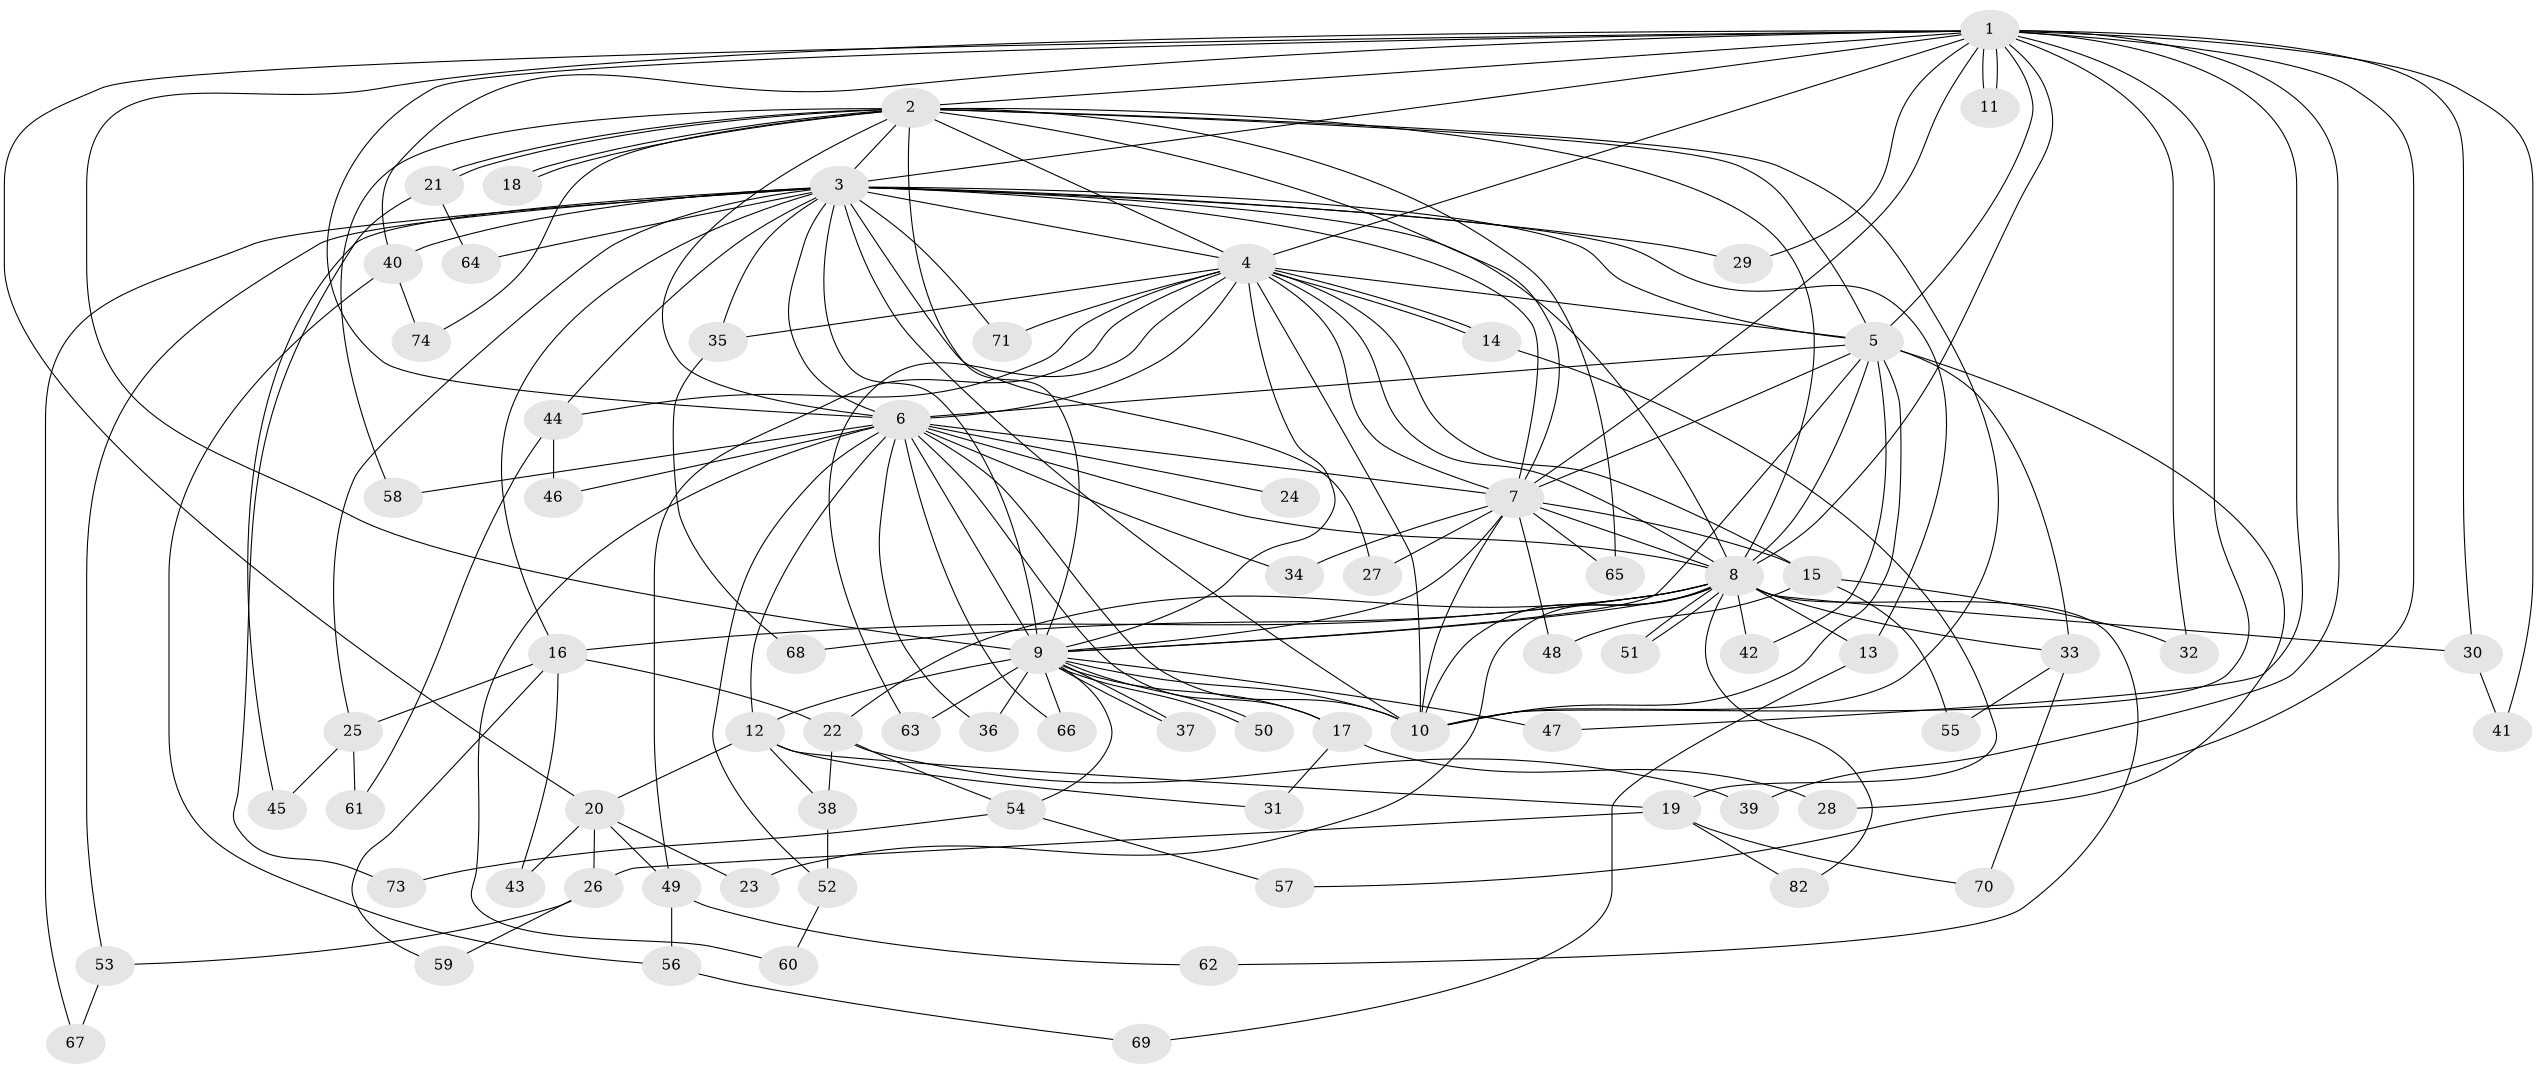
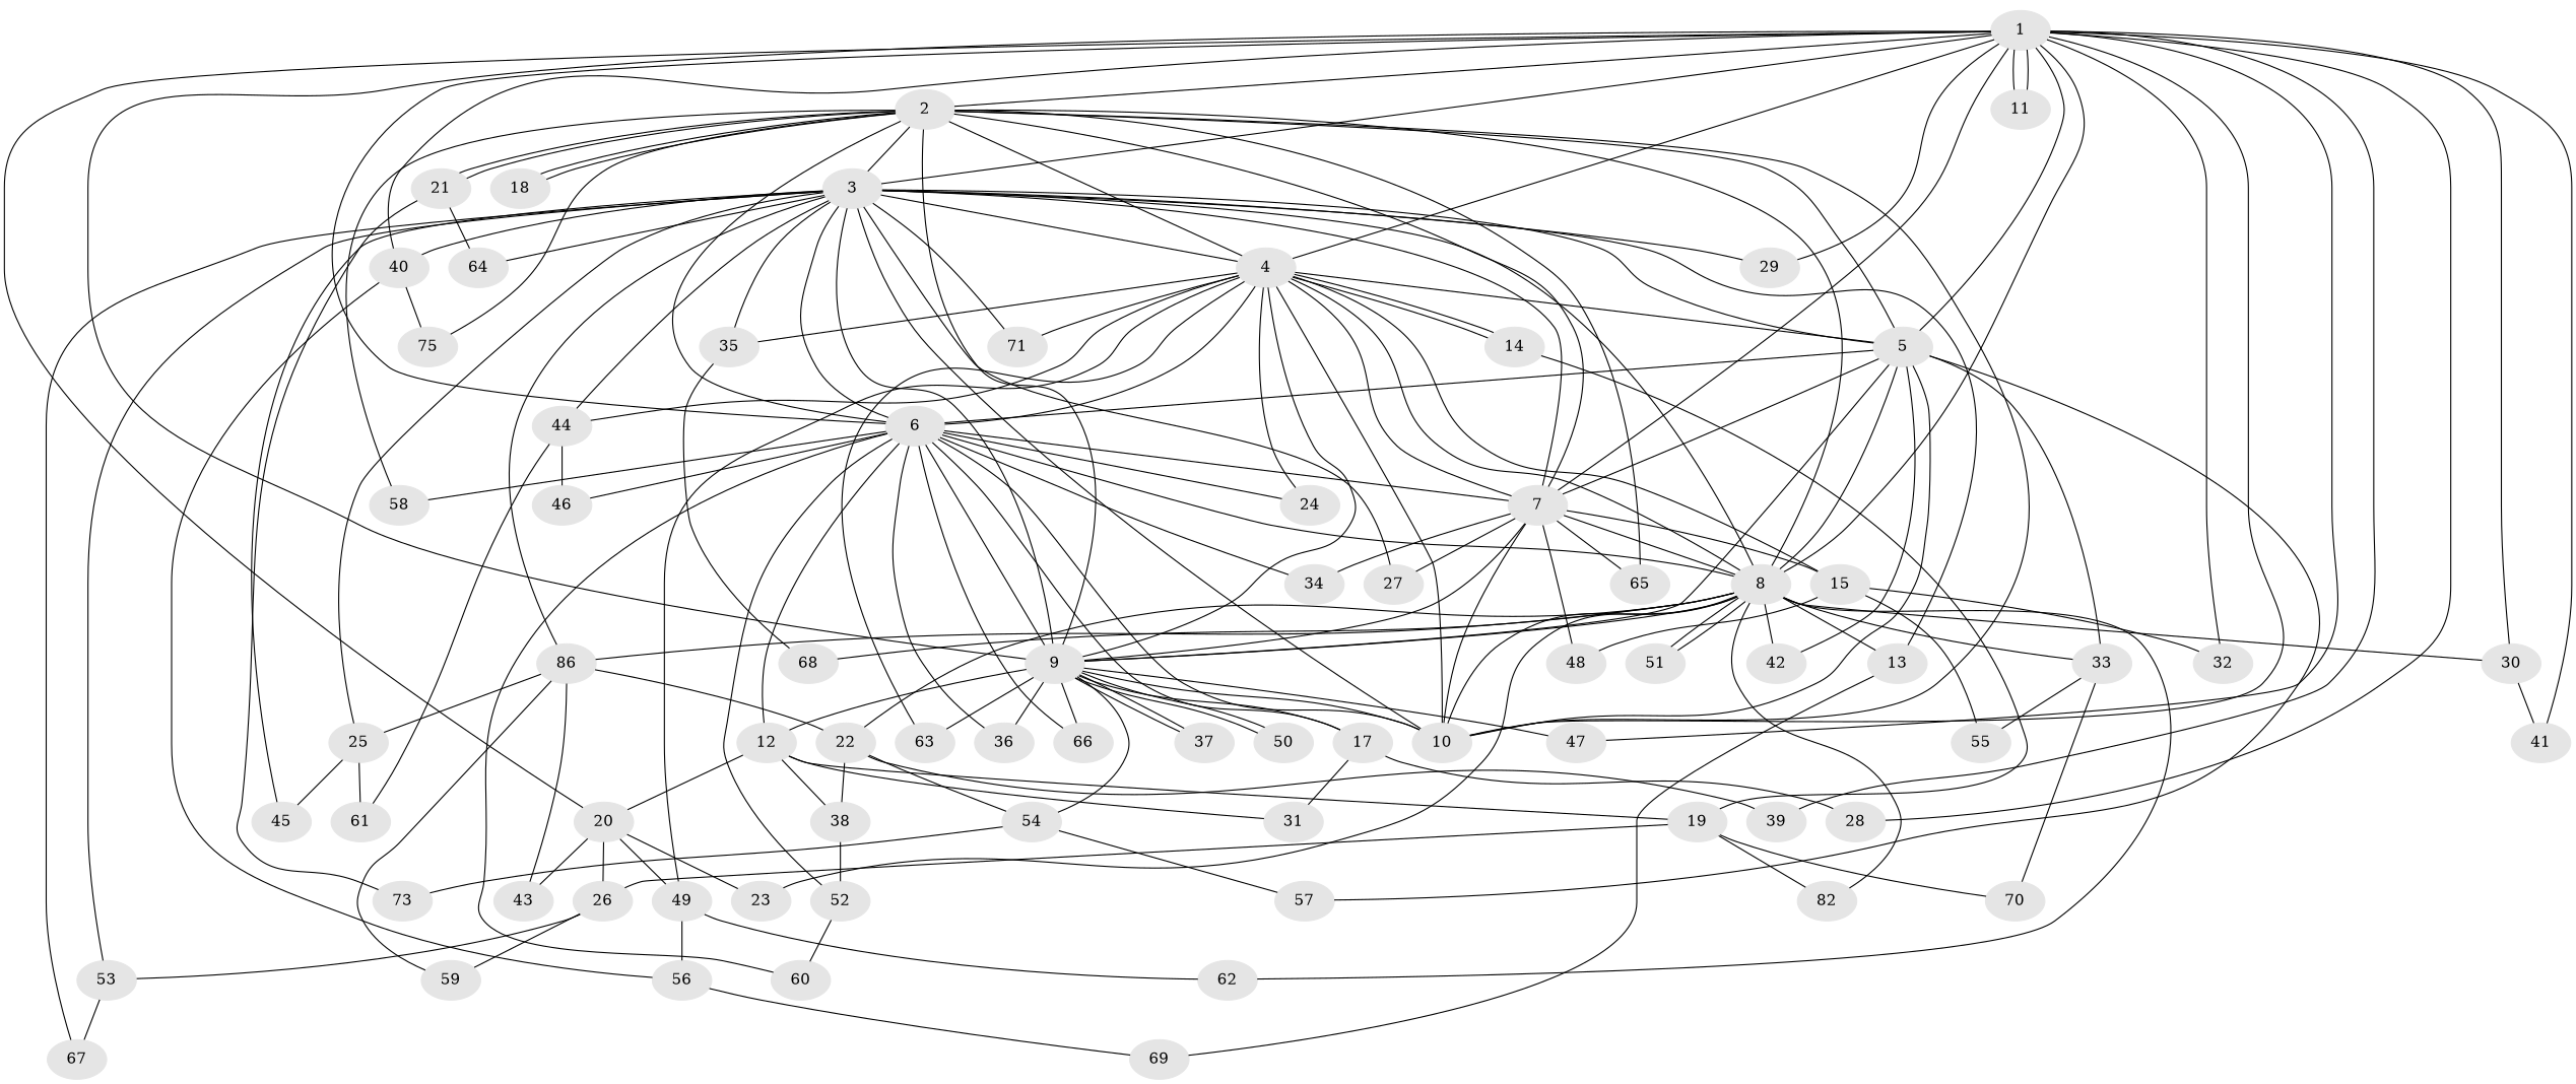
  graph {
    node [color=gray90 style=filled]
    1
    2
    3
    4
    5
    6
    7
    8
    9
    10
    11
    20
    28
    29
    30
    32
    39
    40
    41
    47
    18
    21
    58
    65
-   74
+   74 [label=75]
    13
-   16
+   16 [label=86]
    25
    27
    35
    44
    45
    53
    64
    67
    71
    14
    15
    24
    49
    63
    33
    42
    57
    12
    17
    34
    36
    46
    52
    60
    66
    48
    22
    23
    51
    62
    68
    n59 [label=82]
    37
    50
    54
    43
    26
    56
    73
    69
    59
    61
    19
    55
    70
    31
    38
    1 -- 2
    1 -- 3
    1 -- 4
    1 -- 5
    1 -- 6
    1 -- 7
    1 -- 8
    1 -- 9
    1 -- 10
    1 -- 11
    1 -- 11
    1 -- 20
    1 -- 28
    1 -- 29
    1 -- 30
    1 -- 32
    1 -- 39
    1 -- 40
    1 -- 41
    1 -- 47
    2 -- 3
    2 -- 4
    2 -- 5
    2 -- 6
    2 -- 7
    2 -- 8
    2 -- 9
    2 -- 10
    2 -- 18
    2 -- 18
    2 -- 21
    2 -- 21
    2 -- 58
    2 -- 65
    2 -- 74
    3 -- 4
    3 -- 5
    3 -- 6
    3 -- 7
    3 -- 8
    3 -- 9
    3 -- 10
    3 -- 29
    3 -- 40
    3 -- 13
    3 -- 16
    3 -- 25
    3 -- 27
    3 -- 35
    3 -- 44
    3 -- 45
    3 -- 53
    3 -- 64
    3 -- 67
    3 -- 71
    4 -- 5
    4 -- 6
    4 -- 7
    4 -- 8
    4 -- 9
    4 -- 10
    4 -- 35
    4 -- 44
    4 -- 71
    4 -- 14
    4 -- 14
    4 -- 15
+   4 -- 24
    4 -- 49
    4 -- 63
    5 -- 6
    5 -- 7
    5 -- 8
    5 -- 9
    5 -- 10
    5 -- 33
    5 -- 42
    5 -- 57
    6 -- 7
    6 -- 8
    6 -- 9
    6 -- 10
    6 -- 58
    6 -- 24
    6 -- 12
    6 -- 17
    6 -- 34
    6 -- 36
    6 -- 46
    6 -- 52
    6 -- 60
    6 -- 66
    7 -- 8
    7 -- 9
    7 -- 10
    7 -- 65
    7 -- 27
    7 -- 15
    7 -- 34
    7 -- 48
    8 -- 9
    8 -- 10
    8 -- 30
    8 -- 13
    8 -- 16
    8 -- 33
    8 -- 42
    8 -- 22
    8 -- 23
    8 -- 51
    8 -- 51
    8 -- 62
    8 -- 68
    8 -- n59
    9 -- 10
    9 -- 47
    9 -- 63
    9 -- 12
    9 -- 17
    9 -- 36
    9 -- 66
    9 -- 37
    9 -- 37
    9 -- 50
    9 -- 50
    9 -- 54
    20 -- 49
    20 -- 23
    20 -- 43
    20 -- 26
    30 -- 41
    40 -- 74
    40 -- 56
    21 -- 64
    21 -- 73
    13 -- 69
    16 -- 25
    16 -- 22
    16 -- 43
    16 -- 59
    25 -- 45
    25 -- 61
    35 -- 68
    44 -- 46
    44 -- 61
    53 -- 67
    14 -- 19
    15 -- 32
    15 -- 48
    15 -- 55
    49 -- 62
    49 -- 56
    33 -- 55
    33 -- 70
    12 -- 20
    12 -- 19
    12 -- 31
    12 -- 38
    17 -- 28
    17 -- 31
    52 -- 60
    22 -- 39
    22 -- 54
    22 -- 38
    54 -- 57
    54 -- 73
    26 -- 53
    26 -- 59
    56 -- 69
    19 -- n59
    19 -- 26
    19 -- 70
    38 -- 52
  }
